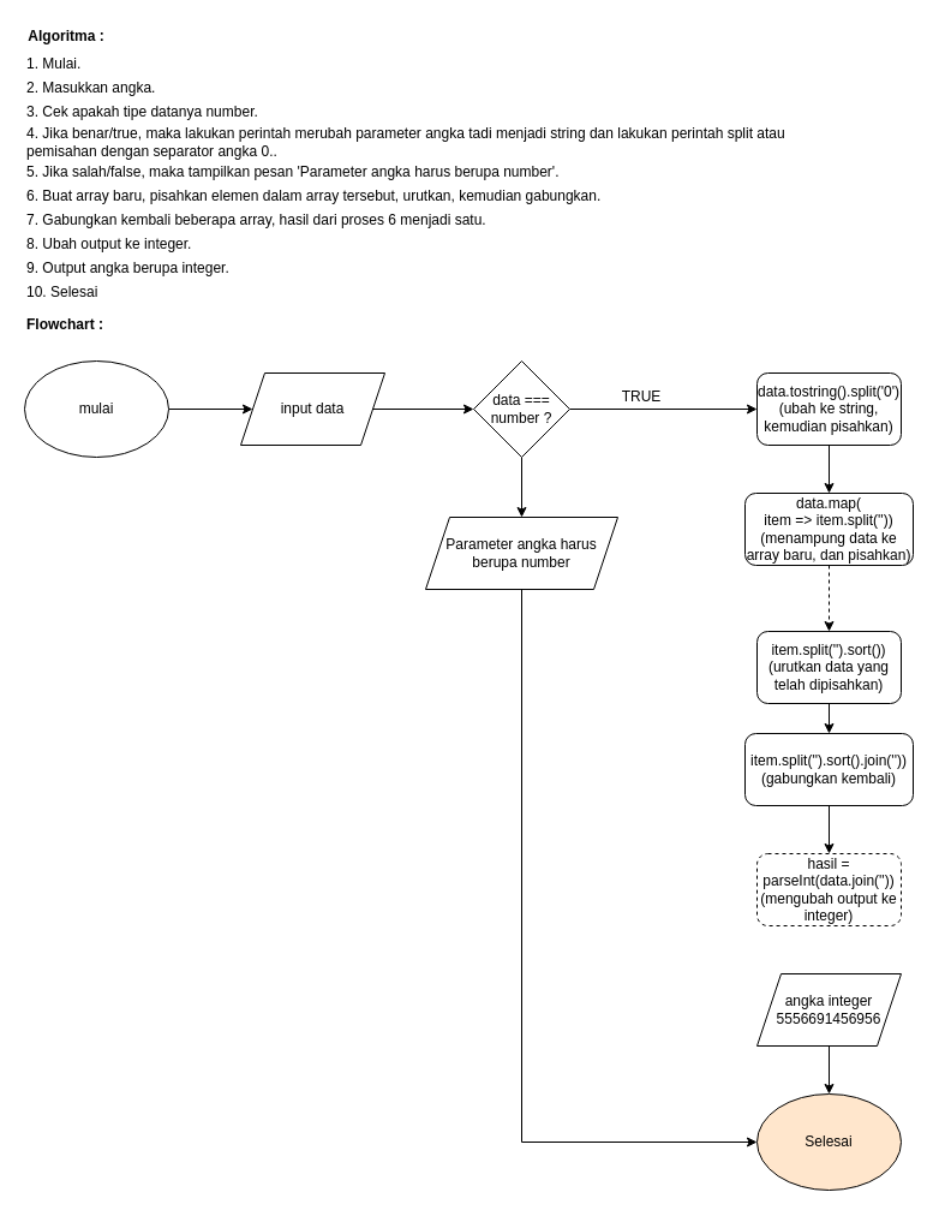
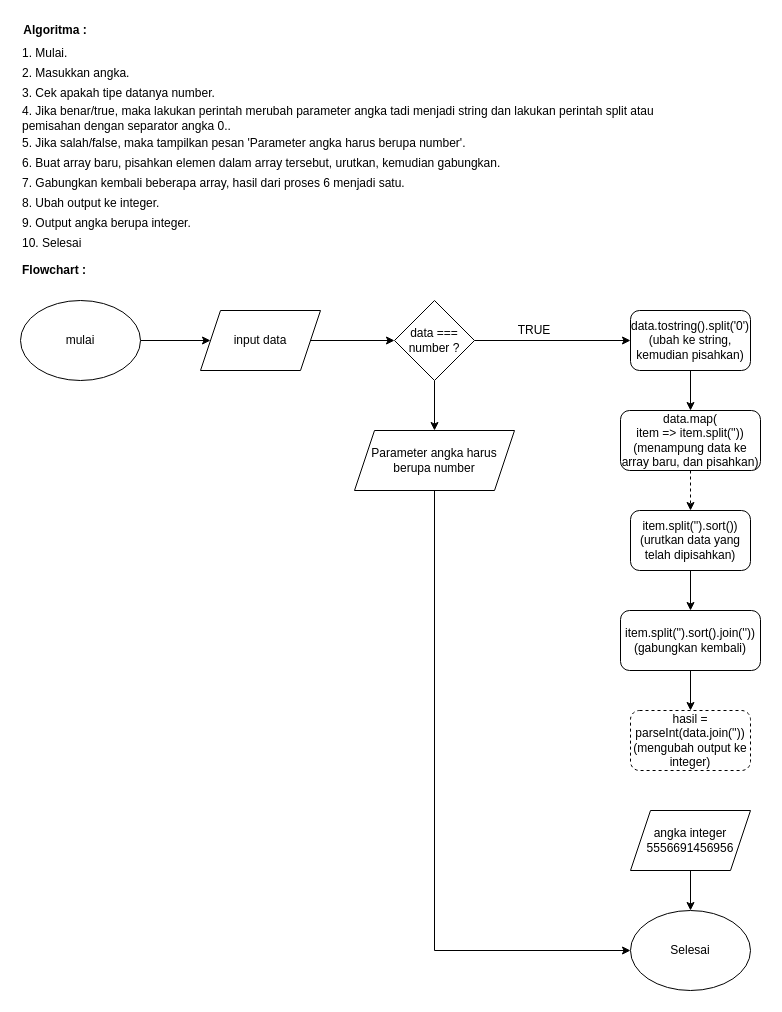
  <mxCell id="0" />
  <mxCell id="1" parent="0" />
  <mxCell id="2" value="Algoritma :" style="text;html=1;strokeColor=none;fillColor=none;align=center;verticalAlign=middle;whiteSpace=wrap;rounded=0;fontStyle=1" parent="1" vertex="1"><mxGeometry x="20" y="20" width="70" height="20" as="geometry" /></mxCell>
  <mxCell id="3" style="edgeStyle=orthogonalEdgeStyle;rounded=0;orthogonalLoop=1;jettySize=auto;html=1;exitX=0.5;exitY=1;exitDx=0;exitDy=0;" parent="1" edge="1"><mxGeometry relative="1" as="geometry"><mxPoint x="55" y="33" as="sourcePoint" /><mxPoint x="55" y="33" as="targetPoint" /></mxGeometry></mxCell>
  <mxCell id="4" value="1. Mulai." style="text;html=1;strokeColor=none;fillColor=none;align=left;verticalAlign=middle;whiteSpace=wrap;rounded=0;" parent="1" vertex="1"><mxGeometry x="20" y="43" width="50" height="20" as="geometry" /></mxCell>
  <mxCell id="5" value="2. Masukkan angka." style="text;html=1;strokeColor=none;fillColor=none;align=left;verticalAlign=middle;whiteSpace=wrap;rounded=0;" parent="1" vertex="1"><mxGeometry x="20" y="63" width="110" height="20" as="geometry" /></mxCell>
  <mxCell id="6" value="3. Cek apakah tipe datanya number." style="text;html=1;strokeColor=none;fillColor=none;align=left;verticalAlign=middle;whiteSpace=wrap;rounded=0;" parent="1" vertex="1"><mxGeometry x="20" y="83" width="200" height="20" as="geometry" /></mxCell>
  <mxCell id="7" value="4. Jika benar/true, maka lakukan perintah merubah parameter angka tadi menjadi string dan lakukan perintah split atau pemisahan dengan separator angka 0.." style="text;html=1;strokeColor=none;fillColor=none;align=left;verticalAlign=middle;whiteSpace=wrap;rounded=0;" parent="1" vertex="1"><mxGeometry x="20" y="103" width="670" height="30" as="geometry" /></mxCell>
  <mxCell id="8" value="5. Jika salah/false, maka tampilkan pesan 'Parameter angka harus berupa number'." style="text;html=1;strokeColor=none;fillColor=none;align=left;verticalAlign=middle;whiteSpace=wrap;rounded=0;" parent="1" vertex="1"><mxGeometry x="20" y="133" width="450" height="20" as="geometry" /></mxCell>
  <mxCell id="9" value="6. Buat array baru, pisahkan elemen dalam array tersebut, urutkan, kemudian gabungkan." style="text;html=1;strokeColor=none;fillColor=none;align=left;verticalAlign=middle;whiteSpace=wrap;rounded=0;" parent="1" vertex="1"><mxGeometry x="20" y="153" width="600" height="20" as="geometry" /></mxCell>
  <mxCell id="10" value="7. Gabungkan kembali beberapa array, hasil dari proses 6 menjadi satu." style="text;html=1;strokeColor=none;fillColor=none;align=left;verticalAlign=middle;whiteSpace=wrap;rounded=0;" parent="1" vertex="1"><mxGeometry x="20" y="173" width="390" height="20" as="geometry" /></mxCell>
  <mxCell id="11" value="8. Ubah output ke integer." style="text;html=1;strokeColor=none;fillColor=none;align=left;verticalAlign=middle;whiteSpace=wrap;rounded=0;" parent="1" vertex="1"><mxGeometry x="20" y="193" width="180" height="20" as="geometry" /></mxCell>
  <mxCell id="12" value="9. Output angka berupa integer." style="text;html=1;strokeColor=none;fillColor=none;align=left;verticalAlign=middle;whiteSpace=wrap;rounded=0;" parent="1" vertex="1"><mxGeometry x="20" y="213" width="180" height="20" as="geometry" /></mxCell>
  <mxCell id="13" style="edgeStyle=orthogonalEdgeStyle;rounded=0;orthogonalLoop=1;jettySize=auto;html=1;entryX=0;entryY=0.5;entryDx=0;entryDy=0;" edge="1" parent="1" source="14" target="22"><mxGeometry relative="1" as="geometry" /></mxCell>
  <mxCell id="14" value="mulai" style="ellipse;whiteSpace=wrap;html=1;align=center;" parent="1" vertex="1"><mxGeometry x="20" y="300" width="120" height="80" as="geometry" /></mxCell>
  <mxCell id="15" value="Flowchart :" style="text;html=1;strokeColor=none;fillColor=none;align=left;verticalAlign=middle;whiteSpace=wrap;rounded=0;fontStyle=1" parent="1" vertex="1"><mxGeometry x="20" y="260" width="70" height="20" as="geometry" /></mxCell>
  <mxCell id="16" style="edgeStyle=orthogonalEdgeStyle;rounded=0;orthogonalLoop=1;jettySize=auto;html=1;entryX=0;entryY=0.5;entryDx=0;entryDy=0;" edge="1" parent="1" source="18" target="20"><mxGeometry relative="1" as="geometry" /></mxCell>
  <mxCell id="17" style="edgeStyle=orthogonalEdgeStyle;rounded=0;orthogonalLoop=1;jettySize=auto;html=1;entryX=0.5;entryY=0;entryDx=0;entryDy=0;" edge="1" parent="1" source="18" target="24"><mxGeometry relative="1" as="geometry" /></mxCell>
  <mxCell id="18" value="data === number ?" style="rhombus;whiteSpace=wrap;html=1;align=center;" parent="1" vertex="1"><mxGeometry x="394" y="300" width="80" height="80" as="geometry" /></mxCell>
  <mxCell id="19" style="edgeStyle=orthogonalEdgeStyle;rounded=0;orthogonalLoop=1;jettySize=auto;html=1;entryX=0.5;entryY=0;entryDx=0;entryDy=0;" edge="1" parent="1" source="20" target="26"><mxGeometry relative="1" as="geometry" /></mxCell>
  <mxCell id="20" value="data.tostring().split('0')&lt;br&gt;(ubah ke string, kemudian pisahkan)" style="rounded=1;whiteSpace=wrap;html=1;align=center;labelPosition=center;verticalLabelPosition=middle;verticalAlign=middle;" parent="1" vertex="1"><mxGeometry x="630" y="310" width="120" height="60" as="geometry" /></mxCell>
  <mxCell id="21" style="edgeStyle=orthogonalEdgeStyle;rounded=0;orthogonalLoop=1;jettySize=auto;html=1;entryX=0;entryY=0.5;entryDx=0;entryDy=0;" edge="1" parent="1" source="22" target="18"><mxGeometry relative="1" as="geometry" /></mxCell>
  <mxCell id="22" value="input data" style="shape=parallelogram;perimeter=parallelogramPerimeter;whiteSpace=wrap;html=1;fixedSize=1;align=center;" parent="1" vertex="1"><mxGeometry x="200" y="310" width="120" height="60" as="geometry" /></mxCell>
  <mxCell id="23" style="edgeStyle=orthogonalEdgeStyle;rounded=0;orthogonalLoop=1;jettySize=auto;html=1;entryX=0;entryY=0.5;entryDx=0;entryDy=0;exitX=0.5;exitY=1;exitDx=0;exitDy=0;" edge="1" parent="1" source="24" target="30"><mxGeometry relative="1" as="geometry" /></mxCell>
  <mxCell id="24" value="Parameter angka harus berupa number" style="shape=parallelogram;perimeter=parallelogramPerimeter;whiteSpace=wrap;html=1;fixedSize=1;align=center;" parent="1" vertex="1"><mxGeometry x="354" y="430" width="160" height="60" as="geometry" /></mxCell>
  <mxCell id="25" style="edgeStyle=orthogonalEdgeStyle;rounded=0;orthogonalLoop=1;jettySize=auto;html=1;entryX=0.5;entryY=0;entryDx=0;entryDy=0;dashed=1;" edge="1" parent="1" source="26" target="33"><mxGeometry relative="1" as="geometry" /></mxCell>
  <mxCell id="26" value="data.map(&lt;br&gt;item =&amp;gt; item.split(''))&lt;br&gt;(menampung data ke array baru, dan pisahkan)" style="rounded=1;whiteSpace=wrap;html=1;align=center;" parent="1" vertex="1"><mxGeometry x="620" y="410" width="140" height="60" as="geometry" /></mxCell>
  <mxCell id="27" value="hasil = parseInt(data.join(''))&lt;br&gt;(mengubah output ke integer)" style="rounded=1;whiteSpace=wrap;html=1;align=center;dashed=1;" parent="1" vertex="1"><mxGeometry x="630" y="710" width="120" height="60" as="geometry" /></mxCell>
  <mxCell id="28" style="edgeStyle=orthogonalEdgeStyle;rounded=0;orthogonalLoop=1;jettySize=auto;html=1;entryX=0.5;entryY=0;entryDx=0;entryDy=0;" edge="1" parent="1" source="29" target="30"><mxGeometry relative="1" as="geometry" /></mxCell>
  <mxCell id="29" value="angka integer&lt;br&gt;5556691456956" style="shape=parallelogram;perimeter=parallelogramPerimeter;whiteSpace=wrap;html=1;fixedSize=1;align=center;" parent="1" vertex="1"><mxGeometry x="630" y="810" width="120" height="60" as="geometry" /></mxCell>
- <mxCell id="30" value="Selesai" style="ellipse;whiteSpace=wrap;html=1;align=center;fillColor=#ffe6cc;" parent="1" vertex="1"><mxGeometry x="630" y="910" width="120" height="80" as="geometry" /></mxCell>
+ <mxCell id="30" value="Selesai" style="ellipse;whiteSpace=wrap;html=1;align=center;" parent="1" vertex="1"><mxGeometry x="630" y="910" width="120" height="80" as="geometry" /></mxCell>
  <mxCell id="31" value="TRUE" style="text;html=1;strokeColor=none;fillColor=none;align=center;verticalAlign=middle;whiteSpace=wrap;rounded=0;" parent="1" vertex="1"><mxGeometry x="514" y="320" width="40" height="20" as="geometry" /></mxCell>
  <mxCell id="32" style="edgeStyle=orthogonalEdgeStyle;rounded=0;orthogonalLoop=1;jettySize=auto;html=1;entryX=0.5;entryY=0;entryDx=0;entryDy=0;" edge="1" parent="1" source="33" target="35"><mxGeometry relative="1" as="geometry" /></mxCell>
- <mxCell id="33" value="item.split('').sort())&lt;br&gt;(urutkan data yang telah dipisahkan)" style="rounded=1;whiteSpace=wrap;html=1;" vertex="1" parent="1"><mxGeometry x="630" y="525" width="120" height="60" as="geometry" /></mxCell>
+ <mxCell id="33" value="item.split('').sort())&lt;br&gt;(urutkan data yang telah dipisahkan)" style="rounded=1;whiteSpace=wrap;html=1;" vertex="1" parent="1"><mxGeometry x="630" y="510" width="120" height="60" as="geometry" /></mxCell>
  <mxCell id="34" style="edgeStyle=orthogonalEdgeStyle;rounded=0;orthogonalLoop=1;jettySize=auto;html=1;entryX=0.5;entryY=0;entryDx=0;entryDy=0;" edge="1" parent="1" source="35" target="27"><mxGeometry relative="1" as="geometry" /></mxCell>
  <mxCell id="35" value="item.split('').sort().join(''))&lt;br&gt;(gabungkan kembali)" style="rounded=1;whiteSpace=wrap;html=1;" vertex="1" parent="1"><mxGeometry x="620" y="610" width="140" height="60" as="geometry" /></mxCell>
  <mxCell id="36" value="10. Selesai" style="text;html=1;strokeColor=none;fillColor=none;align=left;verticalAlign=middle;whiteSpace=wrap;rounded=0;" vertex="1" parent="1"><mxGeometry x="20" y="233" width="80" height="20" as="geometry" /></mxCell>
